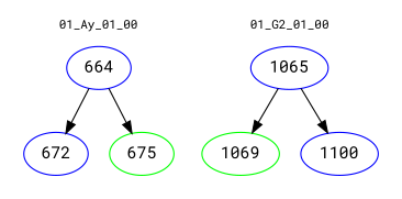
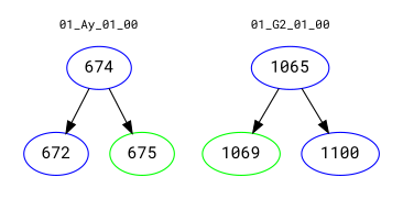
  digraph {
    fontname="Roboto Mono"
    node [color=blue fontname="Roboto Mono"]
    edge [color=black fontname="Roboto Mono"]
-   n1 [label=664]
+   n1 [label=674]
    n2 [label=672]
    n3 [color=green label=675]
    n4 [label=1065]
    n5 [color=green label=1069]
    n6 [label=1100]
    subgraph cluster_1 {
      color=white
      fontsize=10
      label="01_Ay_01_00"
      n1
      n2
      n3
    }
    subgraph cluster_2 {
      color=white
      fontsize=10
      label="01_G2_01_00"
      n4
      n5
      n6
    }
    n1 -> n2
    n1 -> n3
    n4 -> n5
    n4 -> n6
  }
